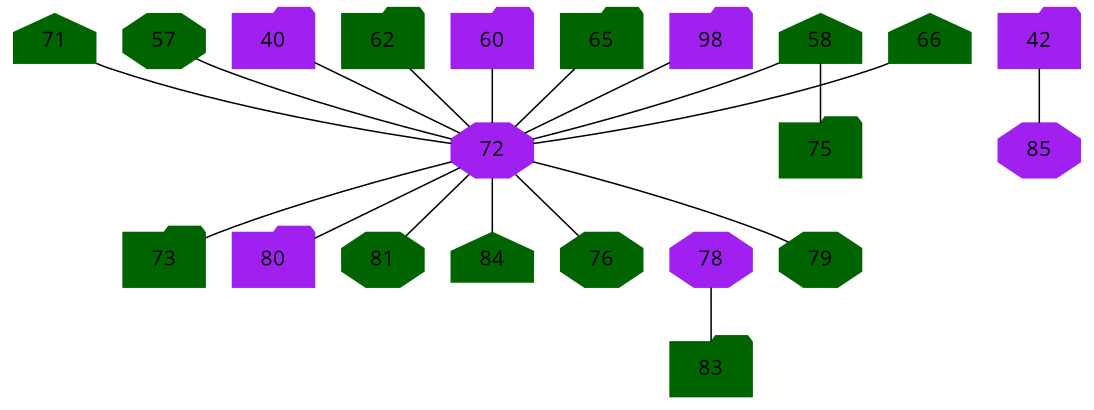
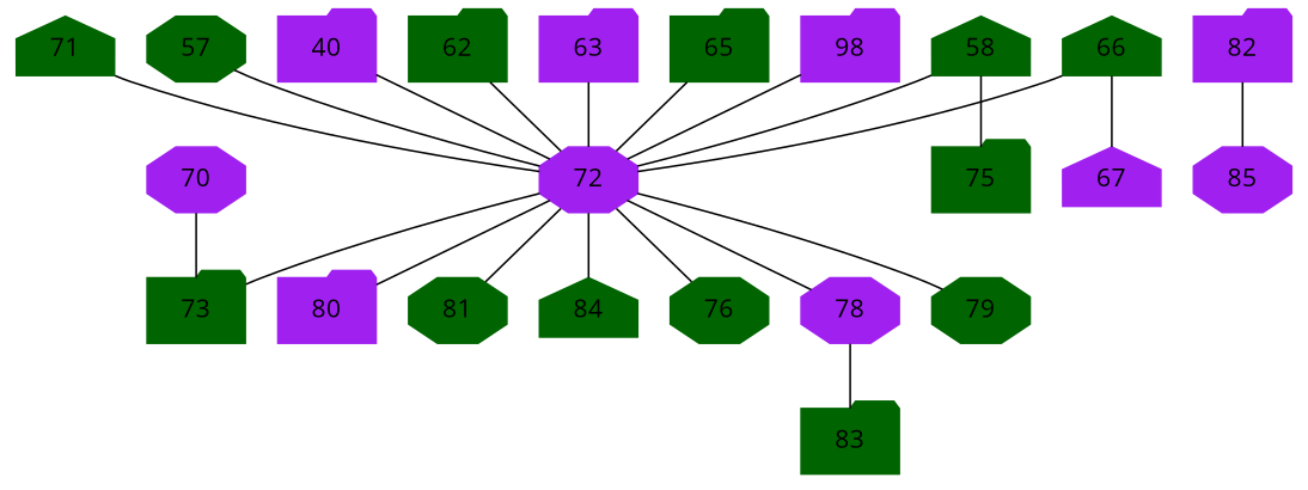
  graph {
    fontname="Open Sans"
    node [color=darkgreen fontname="Open Sans" shape=folder style=filled]
    edge [fontname="Open Sans"]
    72 [color=purple shape=octagon super="+8+51+69+53+54+55"]
    73 [super="+64"]
    76 [shape=octagon super="+7+39"]
    78 [color=purple shape=octagon]
    79 [shape=octagon]
    80 [color=purple]
    81 [shape=octagon]
    84 [shape=house]
    57 [shape=octagon]
    58 [shape=house super="+42"]
    75
    n12 [color=purple label=40]
    62
-   63 [color=purple label=60]
+   63 [color=purple]
    65
    66 [shape=house]
+   67 [color=purple shape=house]
    n18 [color=purple label=98]
+   70 [color=purple shape=octagon]
    71 [shape=house]
    83
-   82 [color=purple super="+32" label=42]
+   82 [color=purple super="+32"]
    85 [color=purple shape=octagon]
    72 -- 73
    72 -- 76
+   72 -- 78
    72 -- 79
    72 -- 80
    72 -- 81
    72 -- 84
    78 -- 83
    57 -- 72
    58 -- 72
    58 -- 75
    n12 -- 72
    62 -- 72
    63 -- 72
    65 -- 72
    66 -- 72
+   66 -- 67
    n18 -- 72
+   70 -- 73
    71 -- 72
    82 -- 85
  }
